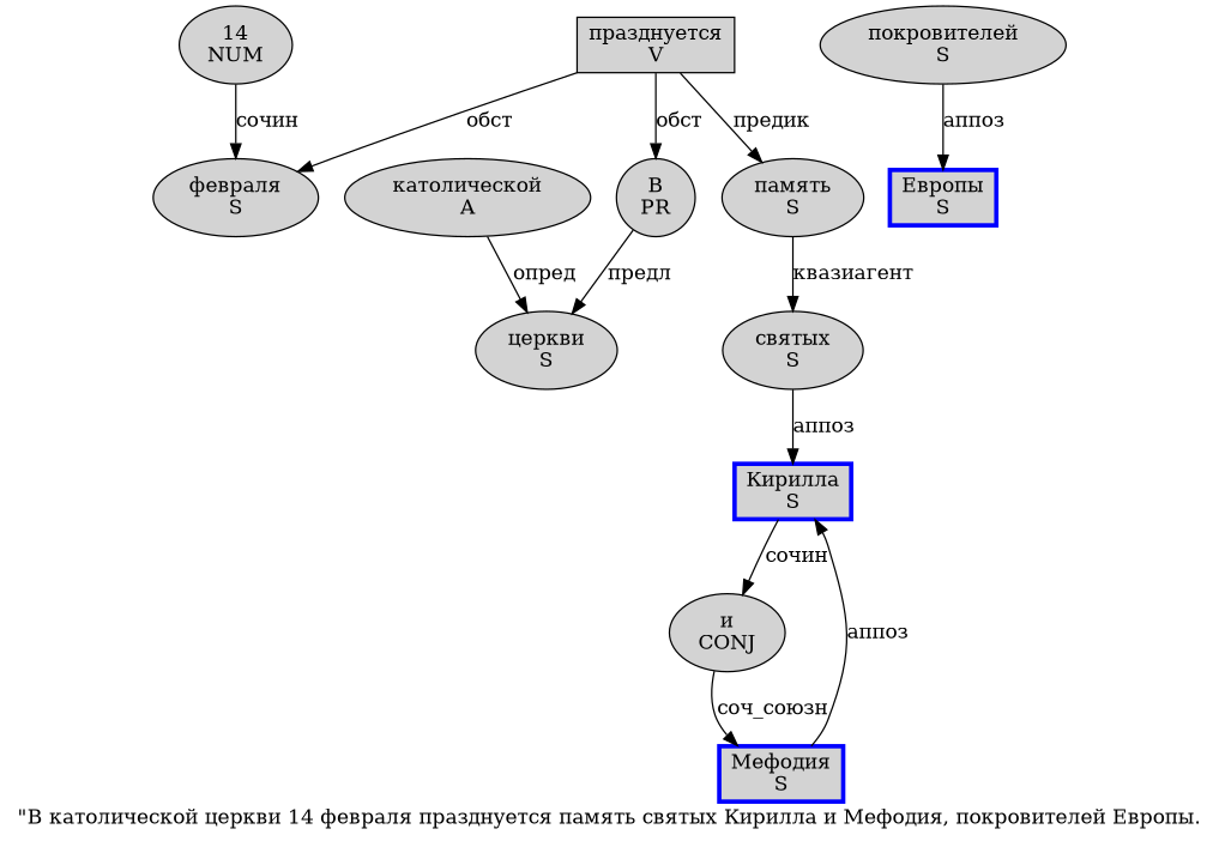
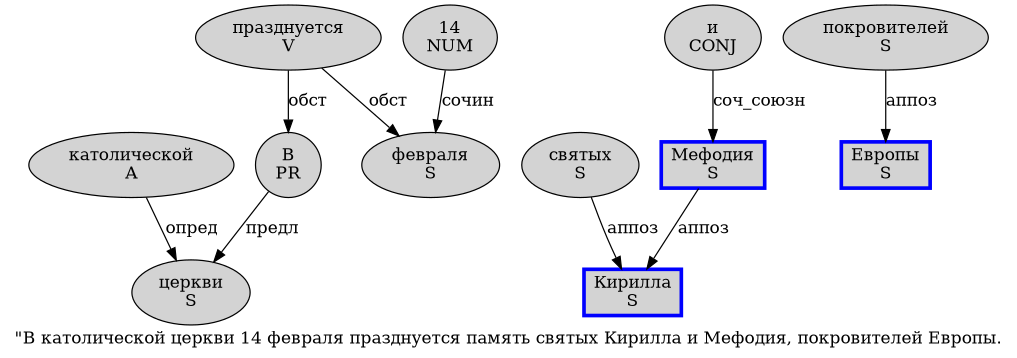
  digraph {
    label="\"В католической церкви 14 февраля празднуется память святых Кирилла и Мефодия, покровителей Европы."
    node [fillcolor=lightgray penwidth=1 shape=ellipse style=filled]
    n1 [label="В\nPR"]
    n2 [label="церкви\nS"]
    n3 [label="католической\nA"]
    n4 [label="14\nNUM"]
    n5 [label="февраля\nS"]
-   n6 [label="празднуется\nV" shape=box]
-   n7 [label="память\nS"]
+   n6 [label="празднуется\nV"]
    n8 [label="святых\nS"]
    n9 [color=blue label="Кирилла\nS" penwidth=3 shape=box]
    n10 [label="и\nCONJ"]
    n11 [color=blue label="Мефодия\nS" penwidth=3 shape=box]
    n12 [label="покровителей\nS"]
    n13 [color=blue label="Европы\nS" penwidth=3 shape=box]
    n1 -> n2 [label="предл"]
    n3 -> n2 [label="опред"]
    n4 -> n5 [label="сочин"]
    n6 -> n1 [label="обст"]
    n6 -> n5 [label="обст"]
-   n6 -> n7 [label="предик"]
-   n7 -> n8 [label="квазиагент"]
    n8 -> n9 [label="аппоз"]
-   n9 -> n10 [label="сочин"]
    n10 -> n11 [label="соч_союзн"]
    n11 -> n9 [label="аппоз"]
    n12 -> n13 [label="аппоз"]
  }
